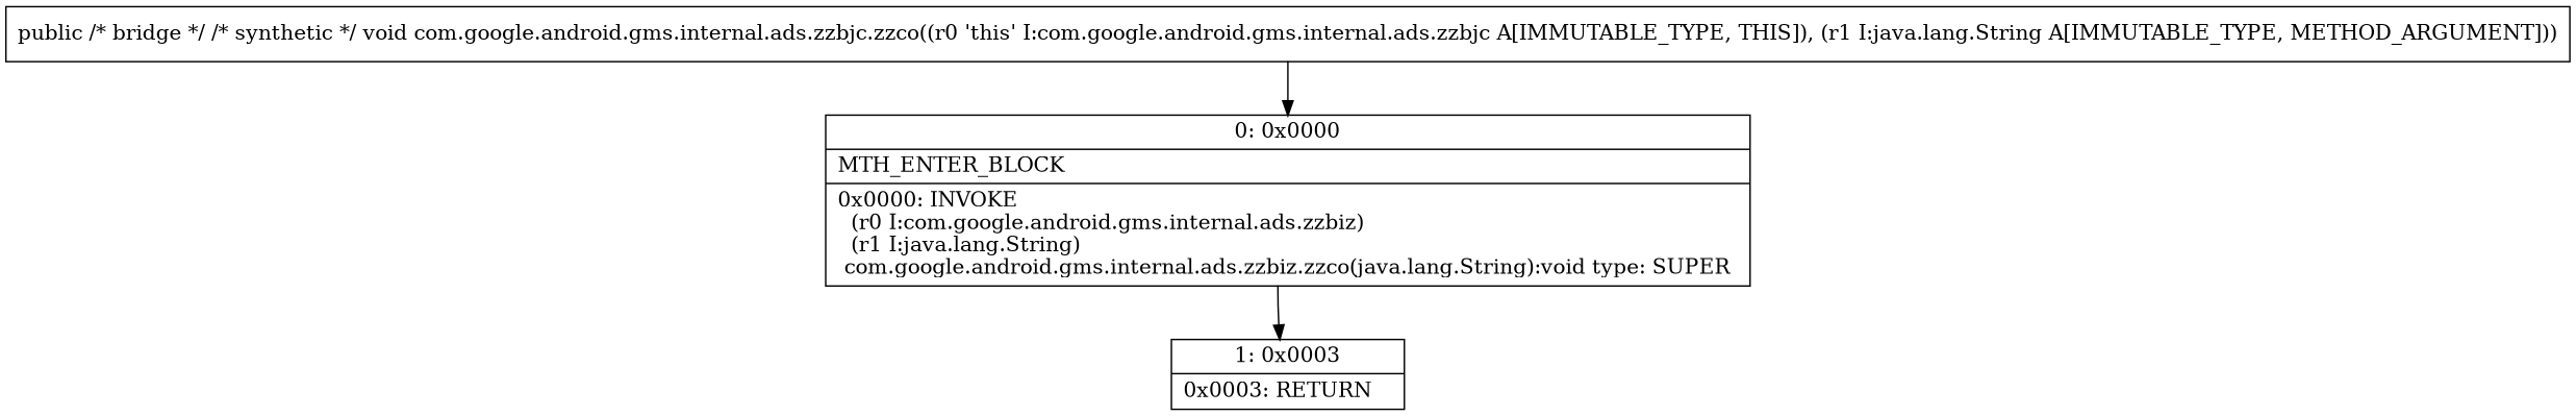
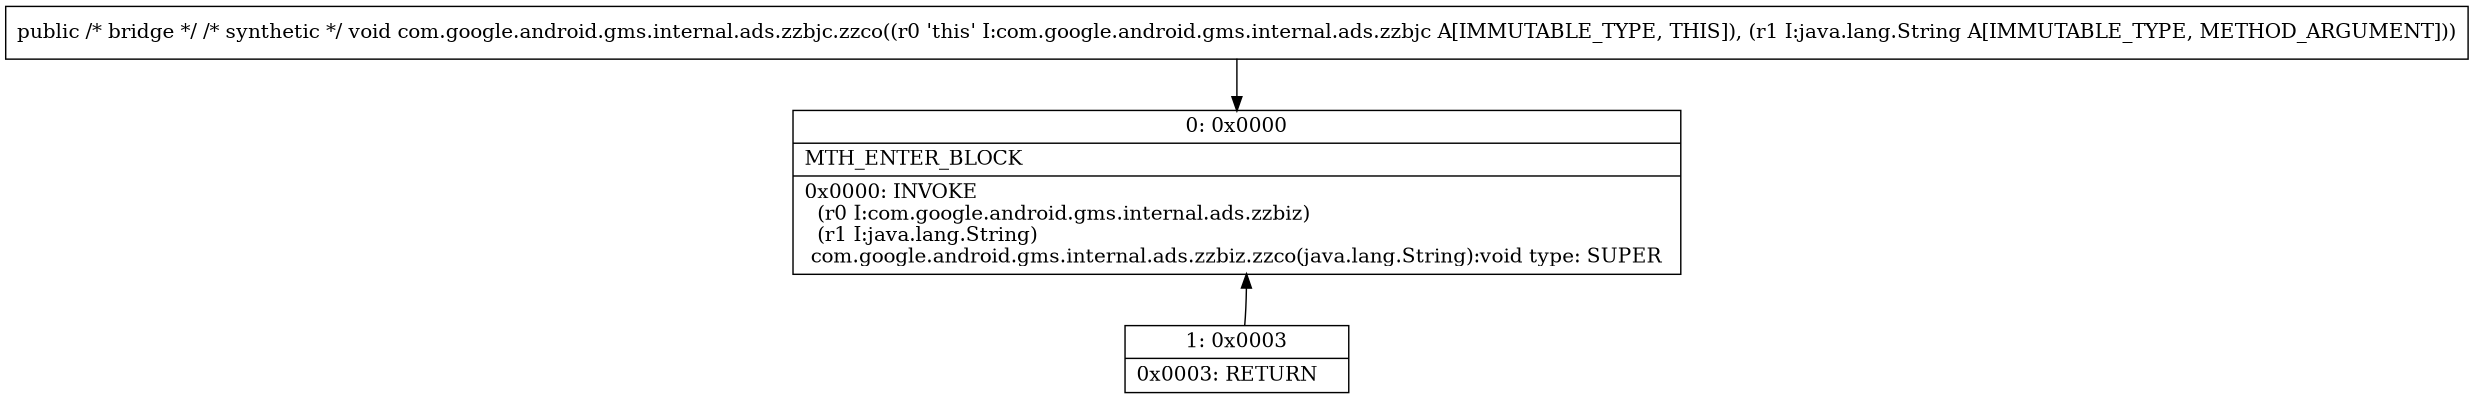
  digraph {
    node [shape=record]
    n1 [label="{0\:\ 0x0000|MTH_ENTER_BLOCK\l|0x0000: INVOKE  \l  (r0 I:com.google.android.gms.internal.ads.zzbiz)\l  (r1 I:java.lang.String)\l com.google.android.gms.internal.ads.zzbiz.zzco(java.lang.String):void type: SUPER \l}"]
    n2 [label="{1\:\ 0x0003|0x0003: RETURN   \l}"]
    n3 [label="{public \/* bridge *\/ \/* synthetic *\/ void com.google.android.gms.internal.ads.zzbjc.zzco((r0 'this' I:com.google.android.gms.internal.ads.zzbjc A[IMMUTABLE_TYPE, THIS]), (r1 I:java.lang.String A[IMMUTABLE_TYPE, METHOD_ARGUMENT])) }"]
-   n1 -> n2
+   n2 -> n1
    n3 -> n1
  }
